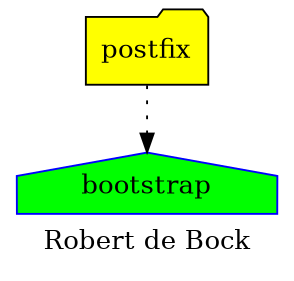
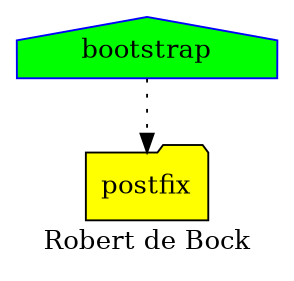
  digraph {
    label="Robert de Bock"
    node [style=filled]
    bootstrap [fillcolor=green color=blue shape=house]
    postfix [fillcolor=yellow color=black shape=folder]
-   postfix -> bootstrap [style=dotted]
+   bootstrap -> postfix [style=dotted]
  }
